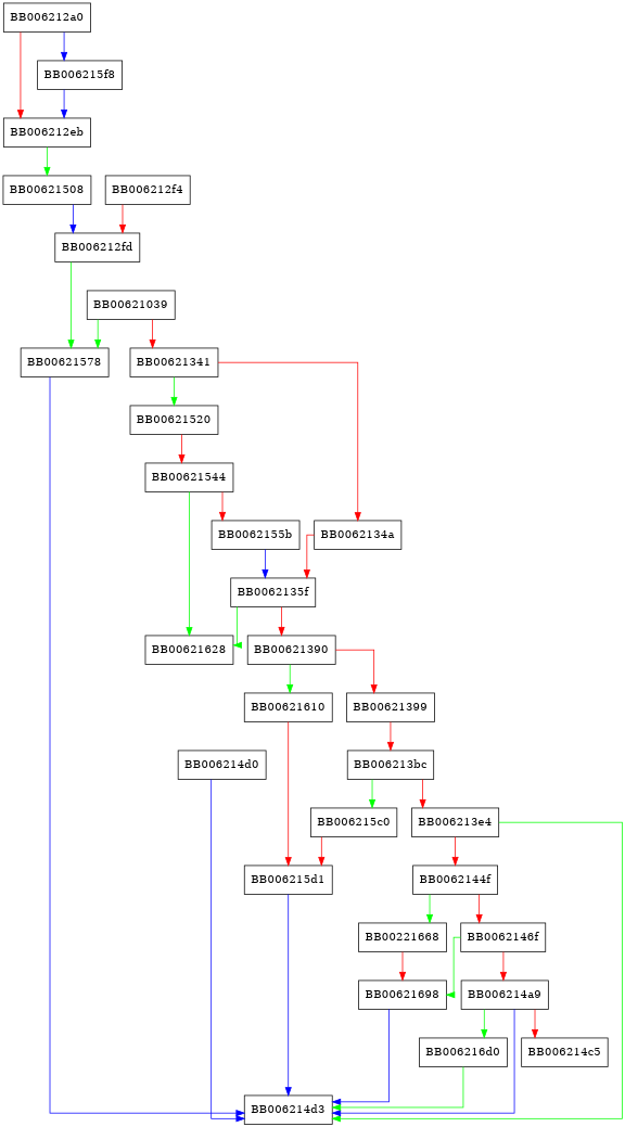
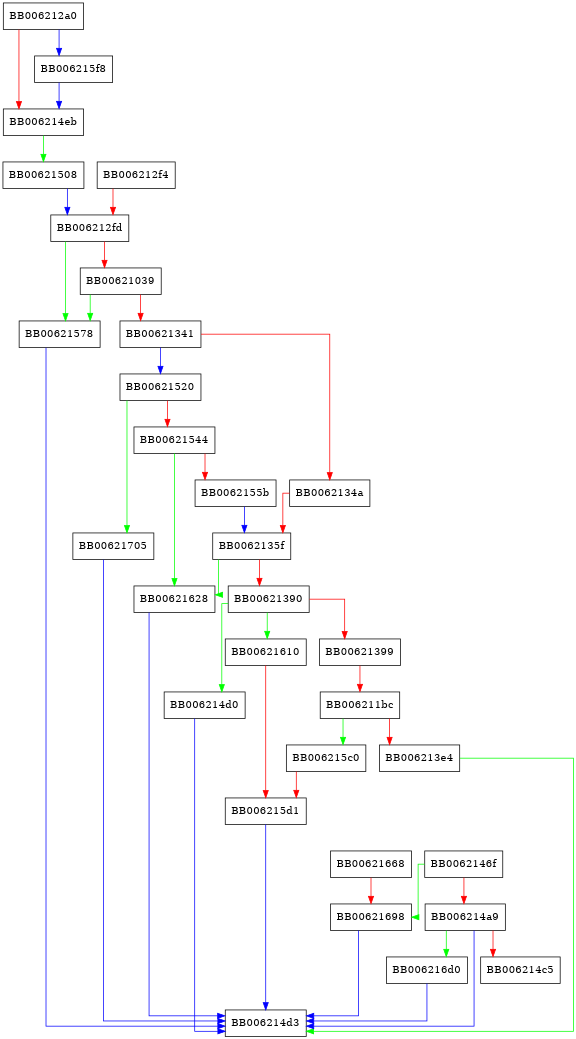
  digraph {
    splines=ortho
    node [shape=box]
    edge [color=red]
    BB006212a0
    BB006215f8
-   BB006212eb
+   BB006212eb [label=BB006214eb]
    BB00621508
    BB006212fd
    BB006212f4
    BB00621578
    n8 [label=BB00621039]
    BB006214d3
    BB00621341
    BB00621520
    BB0062134a
+   BB00621705
    BB00621544
    BB0062135f
    BB00621628
    BB0062155b
    BB00621390
    BB006214d0
    BB00621399
    BB00621610
-   BB006213bc
+   BB006213bc [label=BB006211bc]
    BB006215d1
    BB006215c0
    BB006213e4
-   BB0062144f
-   BB00621668 [label=BB00221668]
+   BB00621668
    BB0062146f
    BB00621698
    BB006214a9
    BB006216d0
    BB006214c5
    BB006212a0 -> BB006215f8 [color=blue]
    BB006212a0 -> BB006212eb
    BB006215f8 -> BB006212eb [color=blue]
    BB006212eb -> BB00621508 [color=green]
    BB00621508 -> BB006212fd [color=blue]
    BB006212fd -> BB00621578 [color=green]
+   BB006212fd -> n8
    BB006212f4 -> BB006212fd
    BB00621578 -> BB006214d3 [color=blue]
    n8 -> BB00621578 [color=green]
    n8 -> BB00621341
-   BB00621341 -> BB00621520 [color=green]
+   BB00621341 -> BB00621520 [color=blue]
    BB00621341 -> BB0062134a
+   BB00621520 -> BB00621705 [color=green]
    BB00621520 -> BB00621544
    BB0062134a -> BB0062135f
+   BB00621705 -> BB006214d3 [color=blue]
    BB00621544 -> BB00621628 [color=green]
    BB00621544 -> BB0062155b
    BB0062135f -> BB00621628 [color=green]
    BB0062135f -> BB00621390
+   BB00621628 -> BB006214d3 [color=blue]
    BB0062155b -> BB0062135f [color=blue]
+   BB00621390 -> BB006214d0 [color=green]
    BB00621390 -> BB00621399
    BB00621390 -> BB00621610 [color=green]
    BB006214d0 -> BB006214d3 [color=blue]
    BB00621399 -> BB006213bc
    BB00621610 -> BB006215d1
    BB006213bc -> BB006215c0 [color=green]
    BB006213bc -> BB006213e4
    BB006215d1 -> BB006214d3 [color=blue]
    BB006215c0 -> BB006215d1
    BB006213e4 -> BB006214d3 [color=green]
-   BB006213e4 -> BB0062144f
-   BB0062144f -> BB00621668 [color=green]
-   BB0062144f -> BB0062146f
    BB00621668 -> BB00621698
    BB0062146f -> BB00621698 [color=green]
    BB0062146f -> BB006214a9
    BB00621698 -> BB006214d3 [color=blue]
    BB006214a9 -> BB006214d3 [color=blue]
    BB006214a9 -> BB006216d0 [color=green]
    BB006214a9 -> BB006214c5
-   BB006216d0 -> BB006214d3 [color=green]
+   BB006216d0 -> BB006214d3 [color=blue]
  }
